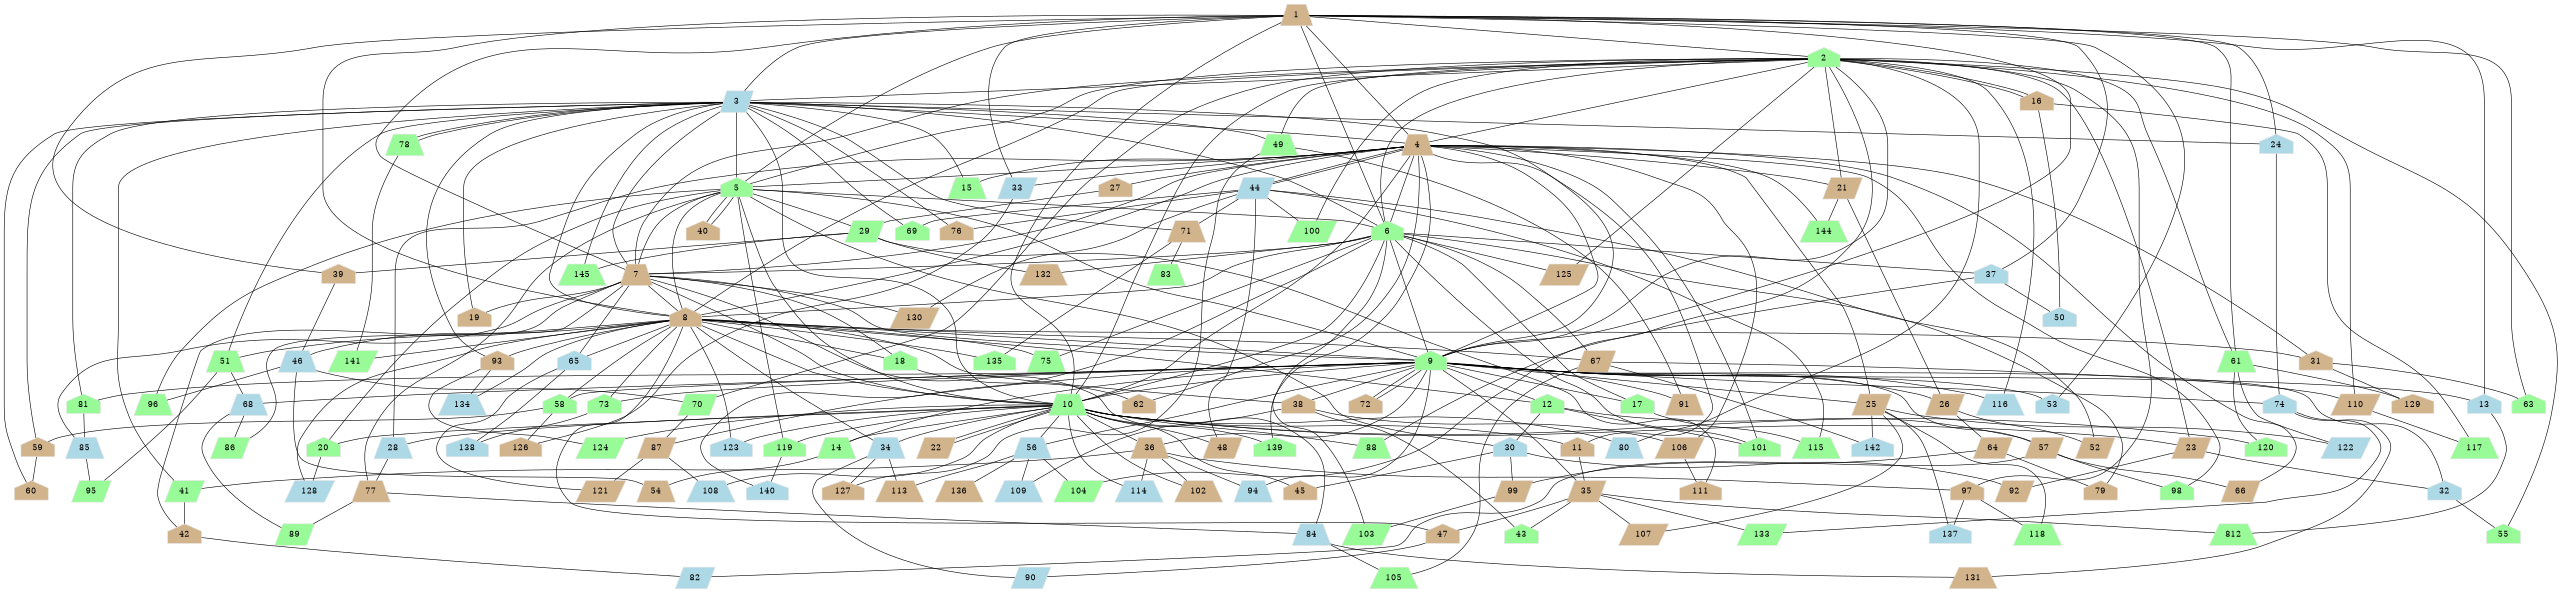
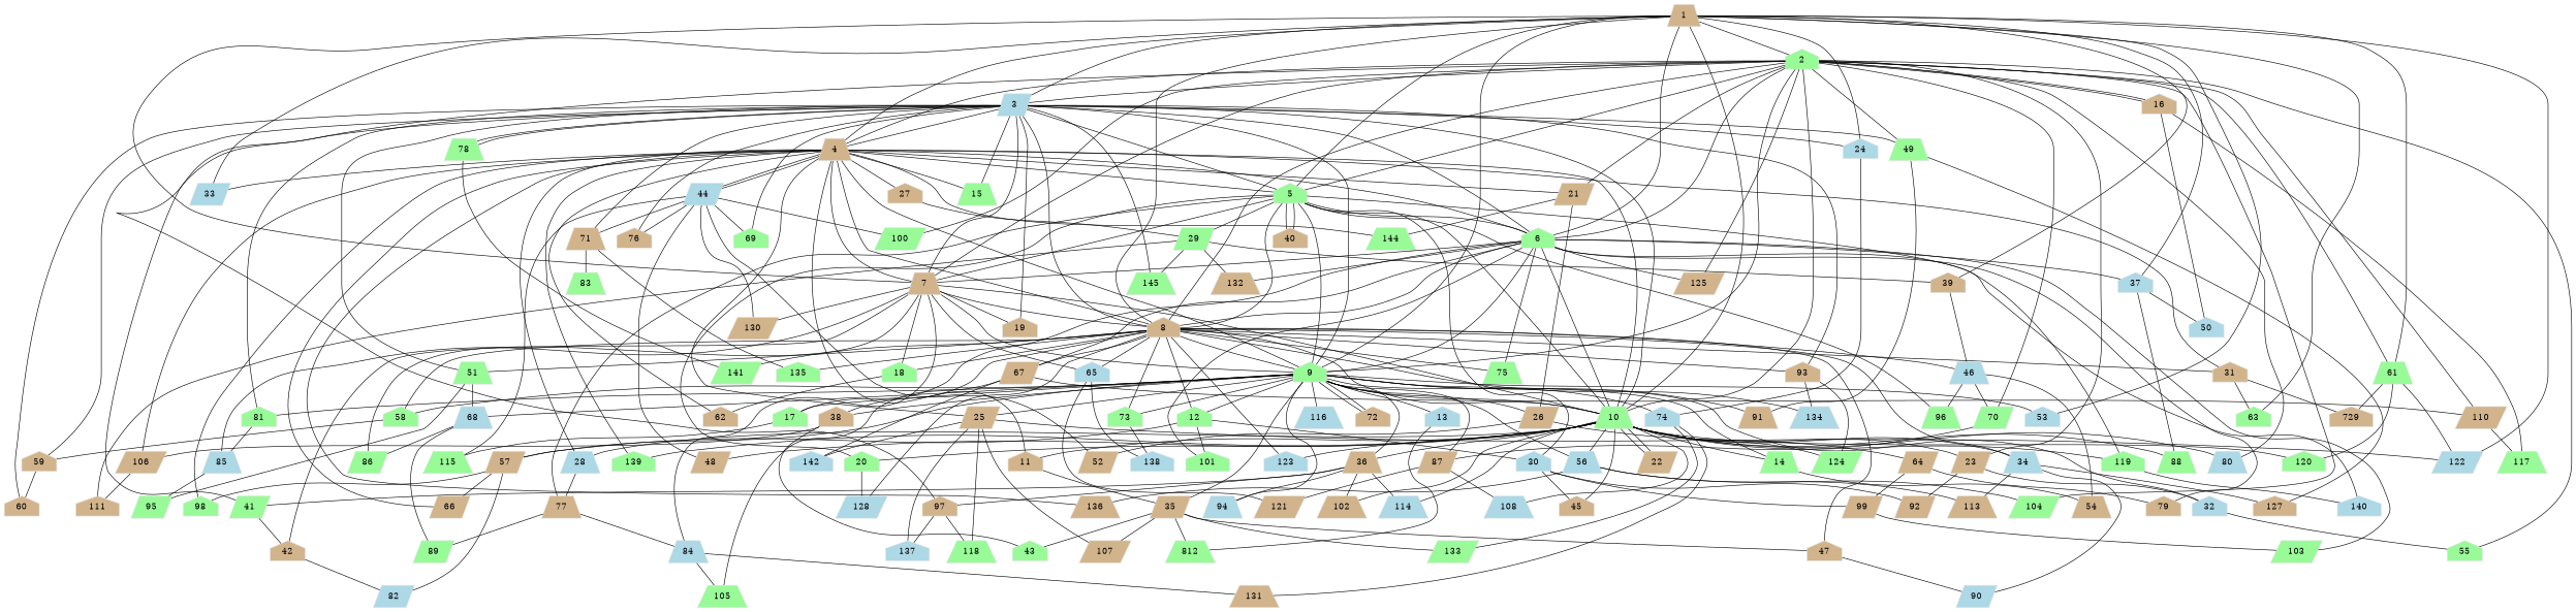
  graph {
    node [color=gray90 fillcolor=tan shape=house style=filled]
    1 [shape=trapezium]
    2 [fillcolor=palegreen]
    3 [fillcolor=lightblue shape=parallelogram]
    4 [shape=trapezium]
    5 [fillcolor=palegreen]
    6 [fillcolor=palegreen]
    7 [shape=trapezium]
    8
    9 [fillcolor=palegreen]
    10 [fillcolor=palegreen shape=trapezium]
    13 [fillcolor=lightblue]
    24 [fillcolor=lightblue]
    33 [fillcolor=lightblue shape=parallelogram]
    37 [fillcolor=lightblue]
    39
    53 [fillcolor=lightblue]
    61 [fillcolor=palegreen shape=trapezium]
    63 [fillcolor=palegreen]
    16
    21 [shape=parallelogram]
    23 [shape=parallelogram]
    49 [fillcolor=palegreen shape=trapezium]
    55 [fillcolor=palegreen]
    70 [fillcolor=palegreen shape=parallelogram]
    80 [fillcolor=lightblue shape=trapezium]
    97
    100 [fillcolor=palegreen shape=parallelogram]
    104 [fillcolor=palegreen shape=parallelogram]
    110 [shape=parallelogram]
    116 [fillcolor=lightblue shape=trapezium]
    125 [shape=parallelogram]
    15 [fillcolor=palegreen shape=trapezium]
    19
    41 [fillcolor=palegreen shape=parallelogram]
    51 [fillcolor=palegreen shape=trapezium]
    59
    60
    69 [fillcolor=palegreen]
    71 [shape=trapezium]
    76
    78 [fillcolor=palegreen shape=trapezium]
    81 [fillcolor=palegreen]
    93
    145 [fillcolor=palegreen shape=trapezium]
    27
    11
    25 [shape=parallelogram]
    28 [fillcolor=lightblue shape=trapezium]
    31
    44 [fillcolor=lightblue shape=parallelogram]
    62
    66 [shape=parallelogram]
    98 [fillcolor=palegreen]
    106 [shape=parallelogram]
    136 [shape=trapezium]
    139 [fillcolor=palegreen]
    144 [fillcolor=palegreen shape=trapezium]
    20 [fillcolor=palegreen]
    29 [fillcolor=palegreen shape=parallelogram]
    30 [fillcolor=lightblue]
    40
    77 [shape=trapezium]
    96 [fillcolor=palegreen shape=trapezium]
    119 [fillcolor=palegreen]
    17 [fillcolor=palegreen]
    67 [shape=parallelogram]
    75 [fillcolor=palegreen shape=trapezium]
    79
    101 [fillcolor=palegreen]
    103 [fillcolor=palegreen shape=parallelogram]
    132 [shape=trapezium]
    140 [fillcolor=lightblue]
    18 [fillcolor=palegreen]
    42
    65 [fillcolor=lightblue]
    84 [fillcolor=lightblue shape=trapezium]
    85 [fillcolor=lightblue shape=trapezium]
    86 [fillcolor=palegreen shape=parallelogram]
    130 [shape=parallelogram]
    12 [fillcolor=palegreen]
    34 [fillcolor=lightblue shape=trapezium]
    38
    46 [fillcolor=lightblue shape=trapezium]
    47
    58 [fillcolor=palegreen]
    73 [fillcolor=palegreen]
    123 [fillcolor=lightblue]
    128 [fillcolor=lightblue shape=parallelogram]
    134 [fillcolor=lightblue shape=trapezium]
    135 [fillcolor=palegreen]
    141 [fillcolor=palegreen shape=parallelogram]
    14 [fillcolor=palegreen shape=trapezium]
    26 [shape=parallelogram]
    32 [fillcolor=lightblue]
    35 [shape=parallelogram]
    36 [shape=trapezium]
    56 [fillcolor=lightblue shape=trapezium]
    57 [shape=parallelogram]
    68 [fillcolor=lightblue shape=trapezium]
    72
    74 [fillcolor=lightblue]
    87 [shape=parallelogram]
    91 [shape=trapezium]
    94 [fillcolor=lightblue shape=trapezium]
    22 [shape=parallelogram]
    45
    48 [shape=parallelogram]
    88 [fillcolor=palegreen shape=trapezium]
    102 [shape=trapezium]
    108 [fillcolor=lightblue shape=trapezium]
    114 [fillcolor=lightblue shape=trapezium]
    120 [fillcolor=palegreen]
    124 [fillcolor=palegreen shape=parallelogram]
    n114 [fillcolor=palegreen label=812 shape=trapezium]
-   126
    50 [fillcolor=lightblue]
    122 [fillcolor=lightblue shape=parallelogram]
-   129
+   129 [label=729]
    64 [shape=parallelogram]
    99 [shape=parallelogram]
    117 [fillcolor=palegreen shape=trapezium]
    92 [shape=parallelogram]
    127
    118 [fillcolor=palegreen shape=trapezium]
    137 [fillcolor=lightblue]
    95 [fillcolor=palegreen shape=parallelogram]
    83 [fillcolor=palegreen shape=trapezium]
    107 [shape=parallelogram]
    142 [fillcolor=lightblue]
    115 [fillcolor=palegreen shape=trapezium]
    52 [shape=parallelogram]
    111
    89 [fillcolor=palegreen shape=parallelogram]
    105 [fillcolor=palegreen shape=trapezium]
    82 [fillcolor=lightblue shape=parallelogram]
    121 [shape=parallelogram]
    138 [fillcolor=lightblue]
    131 [shape=trapezium]
    90 [fillcolor=lightblue shape=parallelogram]
    113 [shape=trapezium]
    43 [fillcolor=palegreen]
-   109 [fillcolor=lightblue shape=trapezium]
    54 [shape=trapezium]
    133 [fillcolor=palegreen shape=parallelogram]
    1 -- 2
    1 -- 3
    1 -- 4
    1 -- 5
    1 -- 6
    1 -- 7
    1 -- 8
    1 -- 9
    1 -- 10
-   1 -- 13
+   1 -- 122
    1 -- 24
    1 -- 33
    1 -- 37
    1 -- 39
    1 -- 53
    1 -- 61
    1 -- 63
    2 -- 3
    2 -- 4
    2 -- 5
    2 -- 6
    2 -- 7
    2 -- 8
    2 -- 9
    2 -- 10
    2 -- 61
    2 -- 16
    2 -- 16
    2 -- 21
    2 -- 23
    2 -- 49
    2 -- 55
    2 -- 70
    2 -- 80
    2 -- 97
    2 -- 100
    2 -- 104
    2 -- 110
-   2 -- 116
    2 -- 125
    3 -- 4
    3 -- 5
    3 -- 6
    3 -- 7
    3 -- 8
    3 -- 9
    3 -- 10
    3 -- 24
    3 -- 49
    3 -- 15
    3 -- 19
    3 -- 41
    3 -- 51
    3 -- 59
    3 -- 60
    3 -- 69
    3 -- 71
    3 -- 76
    3 -- 78
    3 -- 78
    3 -- 81
    3 -- 93
    3 -- 145
    4 -- 5
    4 -- 6
    4 -- 7
    4 -- 8
    4 -- 9
    4 -- 10
    4 -- 33
    4 -- 21
    4 -- 15
    4 -- 27
    4 -- 11
    4 -- 25
    4 -- 28
    4 -- 31
    4 -- 44
    4 -- 44
    4 -- 62
    4 -- 66
    4 -- 98
    4 -- 106
-   4 -- 101
+   4 -- 136
    4 -- 139
    4 -- 144
    5 -- 6
    5 -- 7
    5 -- 8
    5 -- 9
    5 -- 10
    5 -- 20
    5 -- 29
    5 -- 30
    5 -- 40
    5 -- 40
    5 -- 77
    5 -- 96
    5 -- 119
    6 -- 7
    6 -- 8
    6 -- 9
    6 -- 10
    6 -- 37
    6 -- 125
    6 -- 17
    6 -- 67
    6 -- 75
    6 -- 79
    6 -- 101
    6 -- 103
    6 -- 132
    6 -- 140
    7 -- 8
    7 -- 9
    7 -- 10
    7 -- 19
    7 -- 18
    7 -- 42
    7 -- 65
    7 -- 84
    7 -- 85
    7 -- 86
    7 -- 130
    8 -- 9
    8 -- 10
    8 -- 51
    8 -- 93
    8 -- 31
    8 -- 67
    8 -- 75
    8 -- 18
    8 -- 65
    8 -- 12
    8 -- 34
    8 -- 38
    8 -- 46
    8 -- 47
    8 -- 58
    8 -- 73
    8 -- 123
    8 -- 128
    8 -- 134
    8 -- 135
    8 -- 141
    9 -- 10
    9 -- 13
    9 -- 53
    9 -- 116
    9 -- 81
    9 -- 25
    9 -- 17
    9 -- 12
    9 -- 38
    9 -- 58
    9 -- 73
    9 -- 14
    9 -- 26
    9 -- 32
    9 -- 35
    9 -- 36
    9 -- 56
    9 -- 57
    9 -- 68
    9 -- 72
    9 -- 72
    9 -- 74
    9 -- 87
    9 -- 91
    9 -- 94
    10 -- 23
    10 -- 80
    10 -- 11
    10 -- 28
    10 -- 139
    10 -- 20
    10 -- 119
    10 -- 34
    10 -- 123
    10 -- 14
    10 -- 36
    10 -- 56
    10 -- 22
    10 -- 22
    10 -- 45
    10 -- 48
    10 -- 88
    10 -- 102
    10 -- 108
    10 -- 114
    10 -- 120
    10 -- 124
    13 -- n114
    24 -- 74
-   33 -- 126
    37 -- 88
    37 -- 50
    39 -- 46
    61 -- 120
    61 -- 122
    61 -- 129
    16 -- 50
    16 -- 117
    21 -- 144
    21 -- 26
    23 -- 32
    23 -- 92
    49 -- 91
    49 -- 127
    70 -- 87
    97 -- 118
    97 -- 137
    110 -- 117
    41 -- 42
    51 -- 68
    51 -- 95
    59 -- 60
    71 -- 135
    71 -- 83
    78 -- 141
    81 -- 85
    93 -- 134
    93 -- 124
    27 -- 29
    11 -- 35
    25 -- 122
    25 -- 118
    25 -- 137
    25 -- 107
    25 -- 142
    28 -- 77
    31 -- 63
    31 -- 129
    44 -- 100
    44 -- 69
    44 -- 71
    44 -- 76
    44 -- 130
    44 -- 48
    44 -- 115
    44 -- 52
    106 -- 111
    20 -- 128
    29 -- 39
    29 -- 145
    29 -- 132
    29 -- 111
    30 -- 45
    30 -- 99
    30 -- 92
    77 -- 84
    77 -- 89
    119 -- 140
    17 -- 115
    67 -- 110
    67 -- 142
    67 -- 105
    18 -- 62
    42 -- 82
    65 -- 121
    65 -- 138
    84 -- 105
    84 -- 131
    85 -- 95
    12 -- 30
    12 -- 101
    12 -- 57
    34 -- 127
    34 -- 90
    34 -- 113
    38 -- 106
    38 -- 43
-   38 -- 109
    46 -- 70
    46 -- 96
    46 -- 54
    47 -- 90
    58 -- 59
-   58 -- 126
    73 -- 138
    14 -- 54
    26 -- 64
    26 -- 52
    32 -- 55
    35 -- 47
    35 -- n114
    35 -- 107
    35 -- 43
    35 -- 133
    36 -- 97
    36 -- 41
    36 -- 94
    36 -- 102
    36 -- 114
    56 -- 104
    56 -- 136
    56 -- 113
-   56 -- 109
    57 -- 66
    57 -- 98
    57 -- 82
    68 -- 86
    68 -- 89
    74 -- 131
    74 -- 133
    87 -- 108
    87 -- 121
    64 -- 79
    64 -- 99
    99 -- 103
  }
